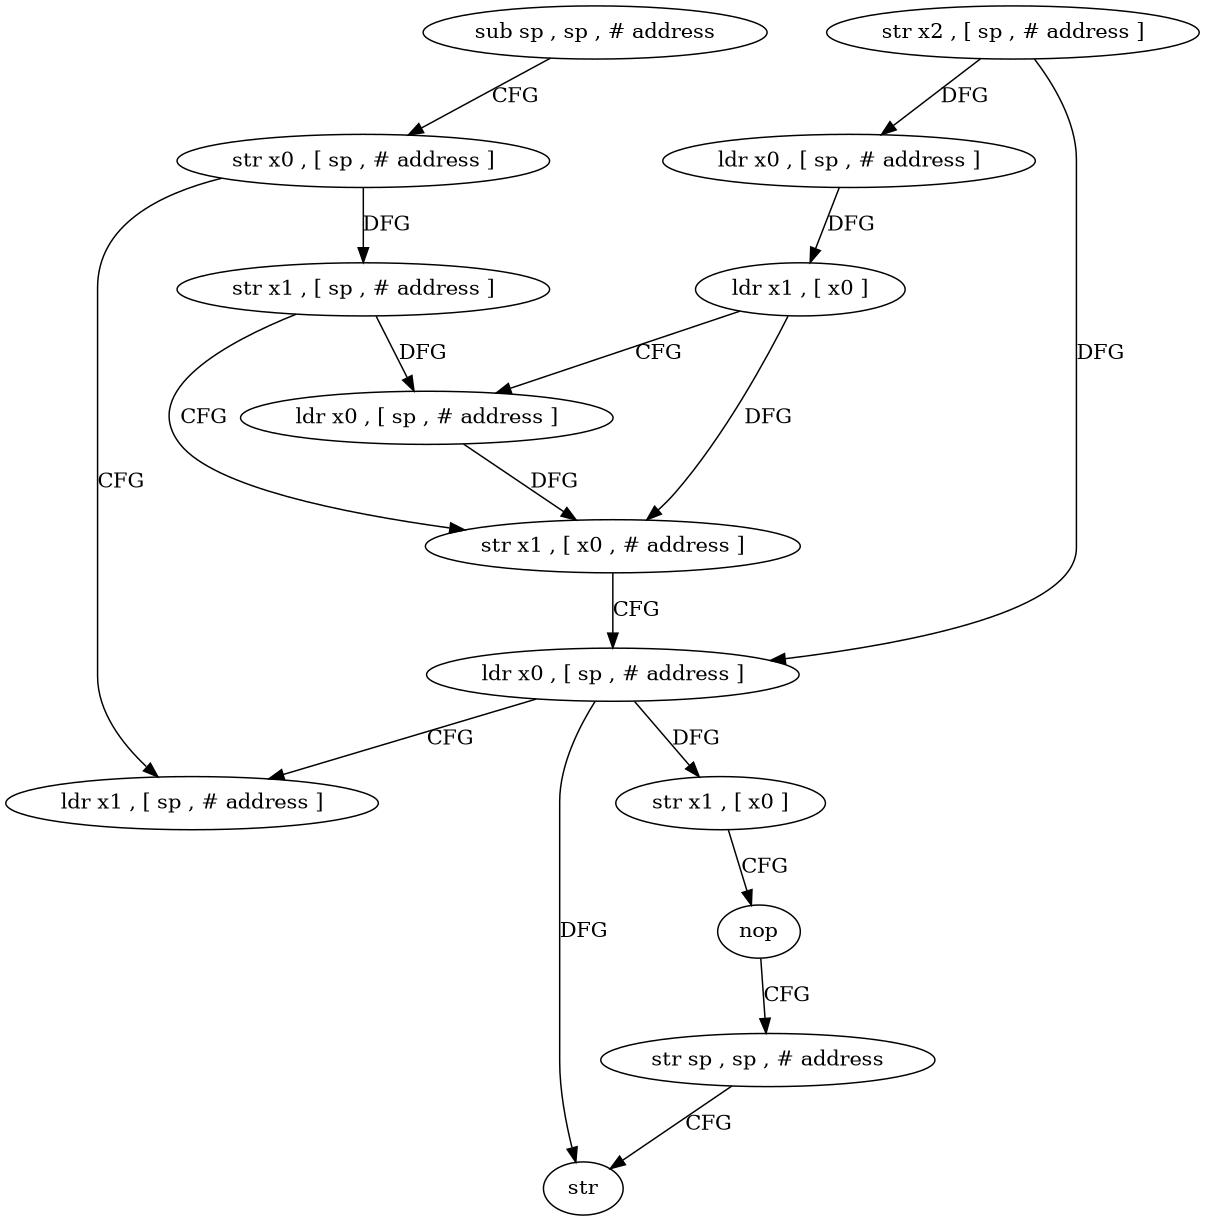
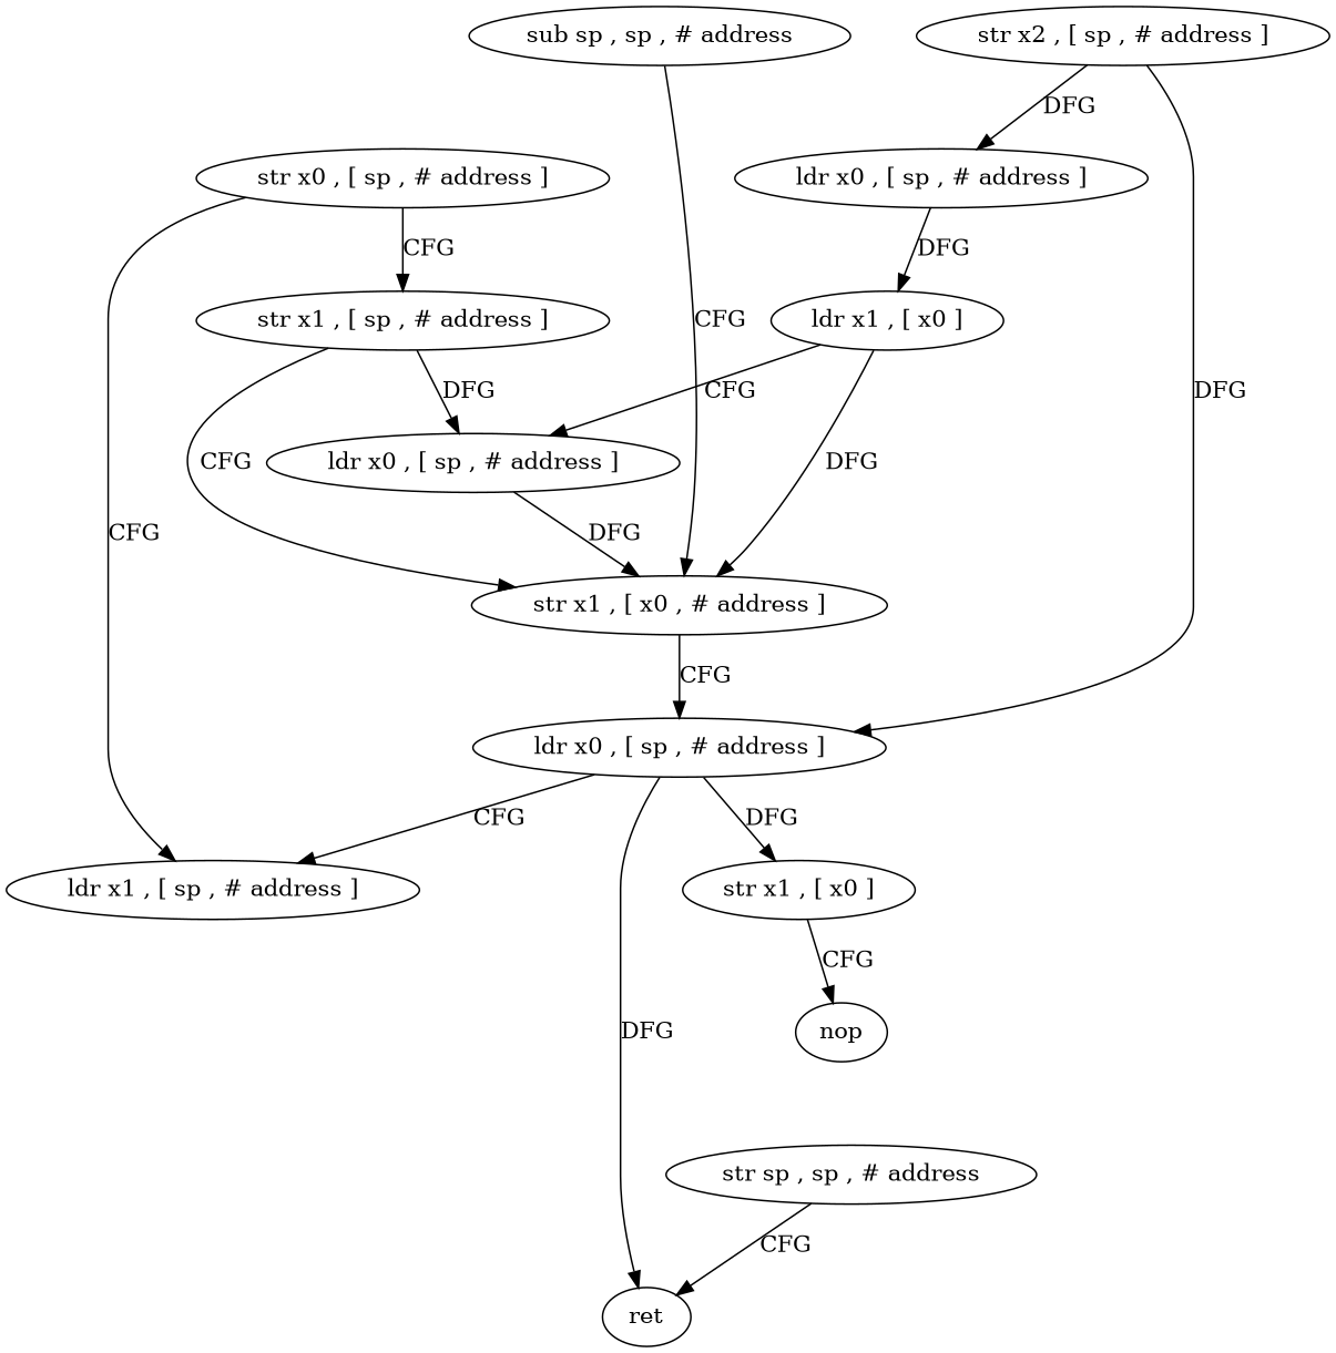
  digraph {
    n1 [label="sub sp , sp , # address"]
    n2 [label="str x0 , [ sp , # address ]"]
    n3 [label="str x1 , [ sp , # address ]"]
    n4 [label="ldr x1 , [ sp , # address ]"]
    n5 [label="ldr x0 , [ sp , # address ]"]
    n6 [label="str x1 , [ x0 , # address ]"]
    n7 [label="str x2 , [ sp , # address ]"]
    n8 [label="ldr x0 , [ sp , # address ]"]
    n9 [label="ldr x0 , [ sp , # address ]"]
    n10 [label="ldr x1 , [ x0 ]"]
    n11 [label="str x1 , [ x0 ]"]
-   n12 [label=str]
+   n12 [label=ret]
    n13 [label=nop]
    n14 [label="str sp , sp , # address"]
-   n1 -> n2 [label=CFG]
-   n2 -> n3 [label=DFG]
+   n1 -> n6 [label=CFG]
+   n2 -> n3 [label=CFG]
    n2 -> n4 [label=CFG]
    n3 -> n5 [label=DFG]
    n3 -> n6 [label=CFG]
    n5 -> n6 [label=DFG]
    n6 -> n9 [label=CFG]
    n7 -> n8 [label=DFG]
    n7 -> n9 [label=DFG]
    n8 -> n10 [label=DFG]
    n9 -> n4 [label=CFG]
    n9 -> n11 [label=DFG]
    n9 -> n12 [label=DFG]
    n10 -> n5 [label=CFG]
    n10 -> n6 [label=DFG]
    n11 -> n13 [label=CFG]
-   n13 -> n14 [label=CFG]
    n14 -> n12 [label=CFG]
  }
